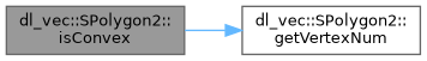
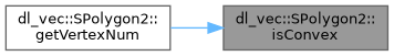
  digraph {
    rankdir=LR
    node [fontname=Helvetica fontsize=10 shape=box style=filled]
    n1 [color=gray40 fillcolor=grey60 fontcolor=black height=0.2 label="dl_vec::SPolygon2::\lisConvex" width=0.4]
    n2 [color=grey40 fillcolor=white height=0.2 label="dl_vec::SPolygon2::\lgetVertexNum" width=0.4]
-   n1 -> n2 [color=steelblue1 fontname=Helvetica fontsize=10 labelfontname=Helvetica labelfontsize=10 style=solid]
+   n2 -> n1 [color=steelblue1 fontname=Helvetica fontsize=10 labelfontname=Helvetica labelfontsize=10 style=solid]
  }
